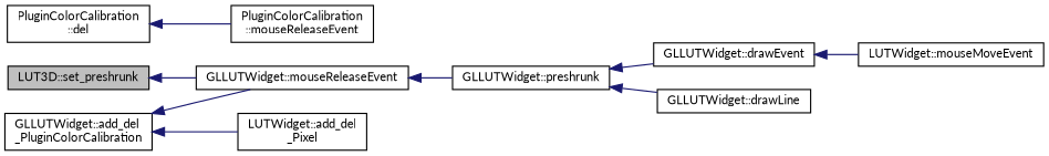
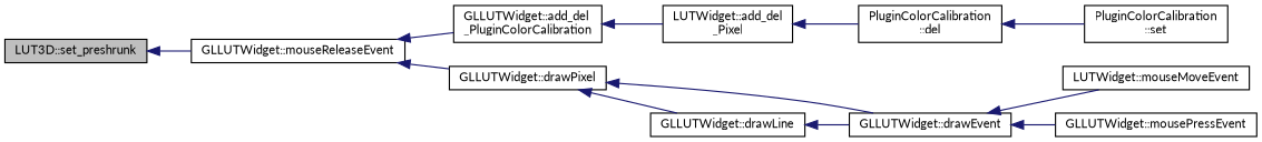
  digraph {
    fontname=Lato
    rankdir=LR
    node [color=black fillcolor=white fontname=Lato fontsize=10 shape=record style=filled]
    edge [color=midnightblue dir=back fontname=Lato fontsize=10 labelfontname=Helvetica labelfontsize=10 style=solid]
    n1 [fillcolor=grey75 fontcolor=black height=0.2 label="LUT3D::set_preshrunk" width=0.4]
    n2 [height=0.2 label="GLLUTWidget::mouseReleaseEvent" width=0.4]
    n3 [height=0.2 label="GLLUTWidget::add_del\l_PluginColorCalibration" width=0.4]
-   n4 [height=0.2 label="GLLUTWidget::preshrunk" width=0.4]
+   n4 [height=0.2 label="GLLUTWidget::drawPixel" width=0.4]
    n5 [height=0.2 label="LUTWidget::add_del\l_Pixel" width=0.4]
    n6 [height=0.2 label="GLLUTWidget::drawEvent" width=0.4]
    n7 [height=0.2 label="GLLUTWidget::drawLine" width=0.4]
    n8 [height=0.2 label="PluginColorCalibration\l::del" width=0.4]
-   n9 [height=0.2 label="PluginColorCalibration\l::mouseReleaseEvent" width=0.4]
+   n9 [height=0.2 label="PluginColorCalibration\l::set" width=0.4]
    n10 [height=0.2 label="LUTWidget::mouseMoveEvent" width=0.4]
+   n11 [height=0.2 label="GLLUTWidget::mousePressEvent" width=0.4]
    n1 -> n2
-   n3 -> n2
+   n2 -> n3
    n2 -> n4
    n3 -> n5
    n4 -> n6
    n4 -> n7
+   n5 -> n8
    n6 -> n10
+   n6 -> n11
+   n7 -> n6
    n8 -> n9
  }
